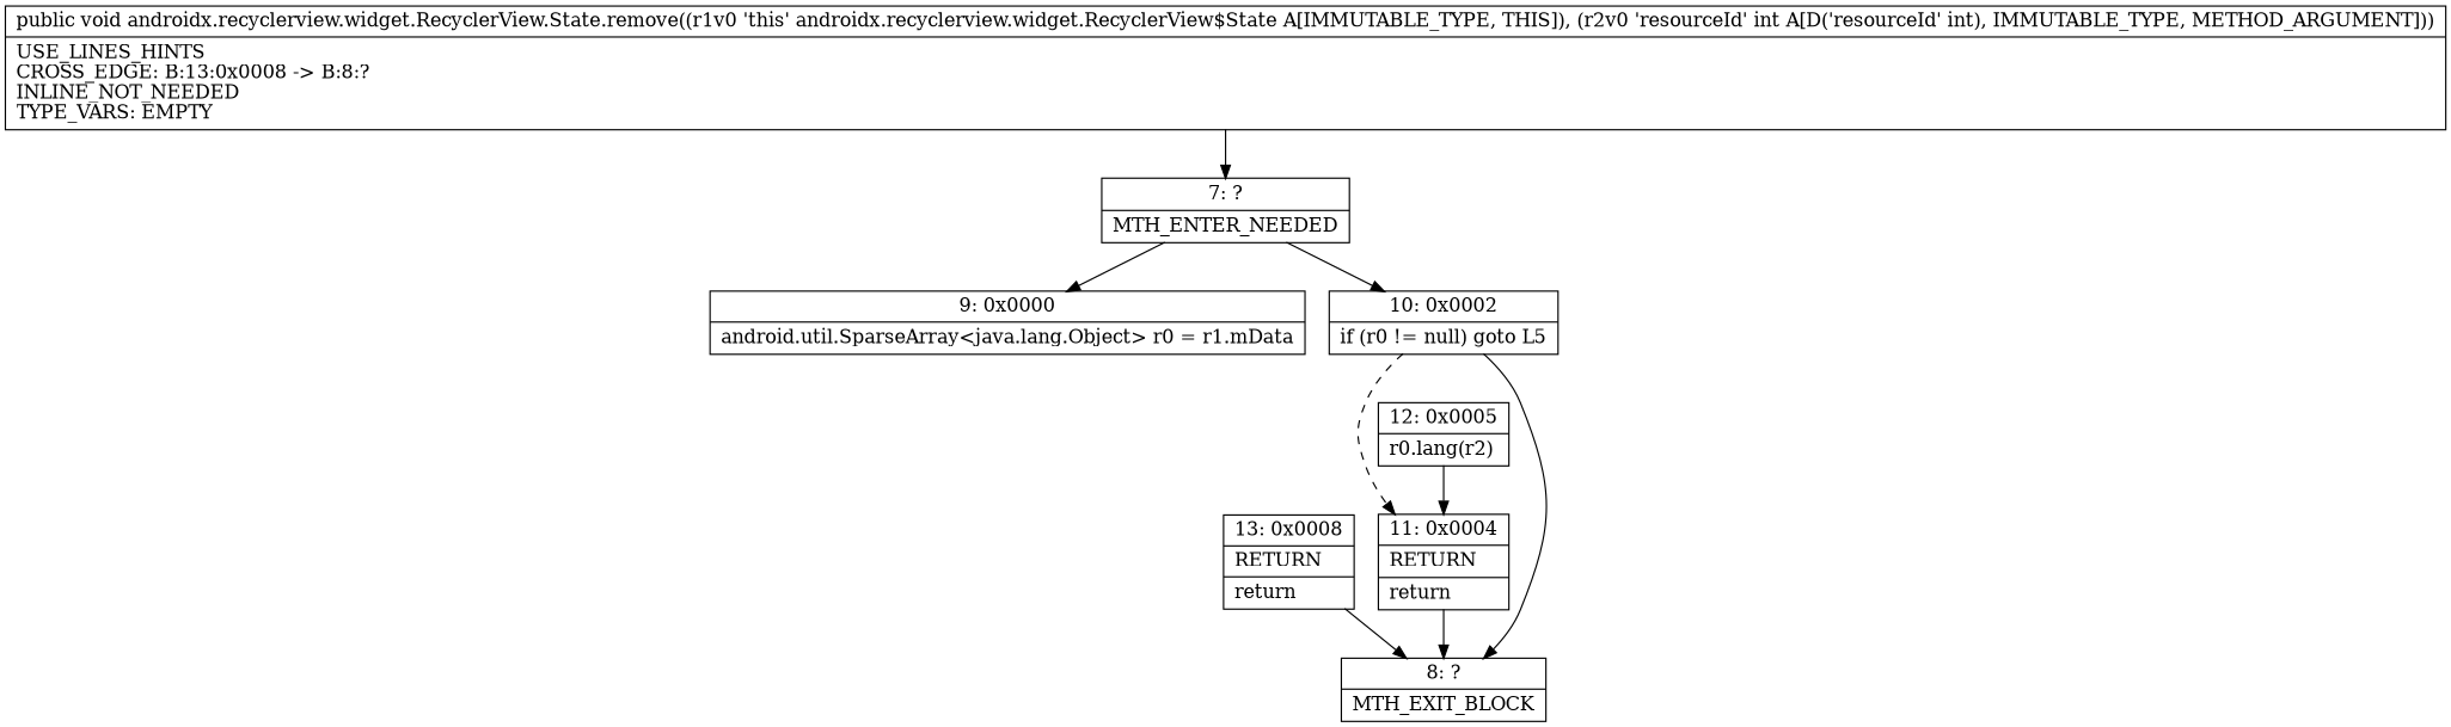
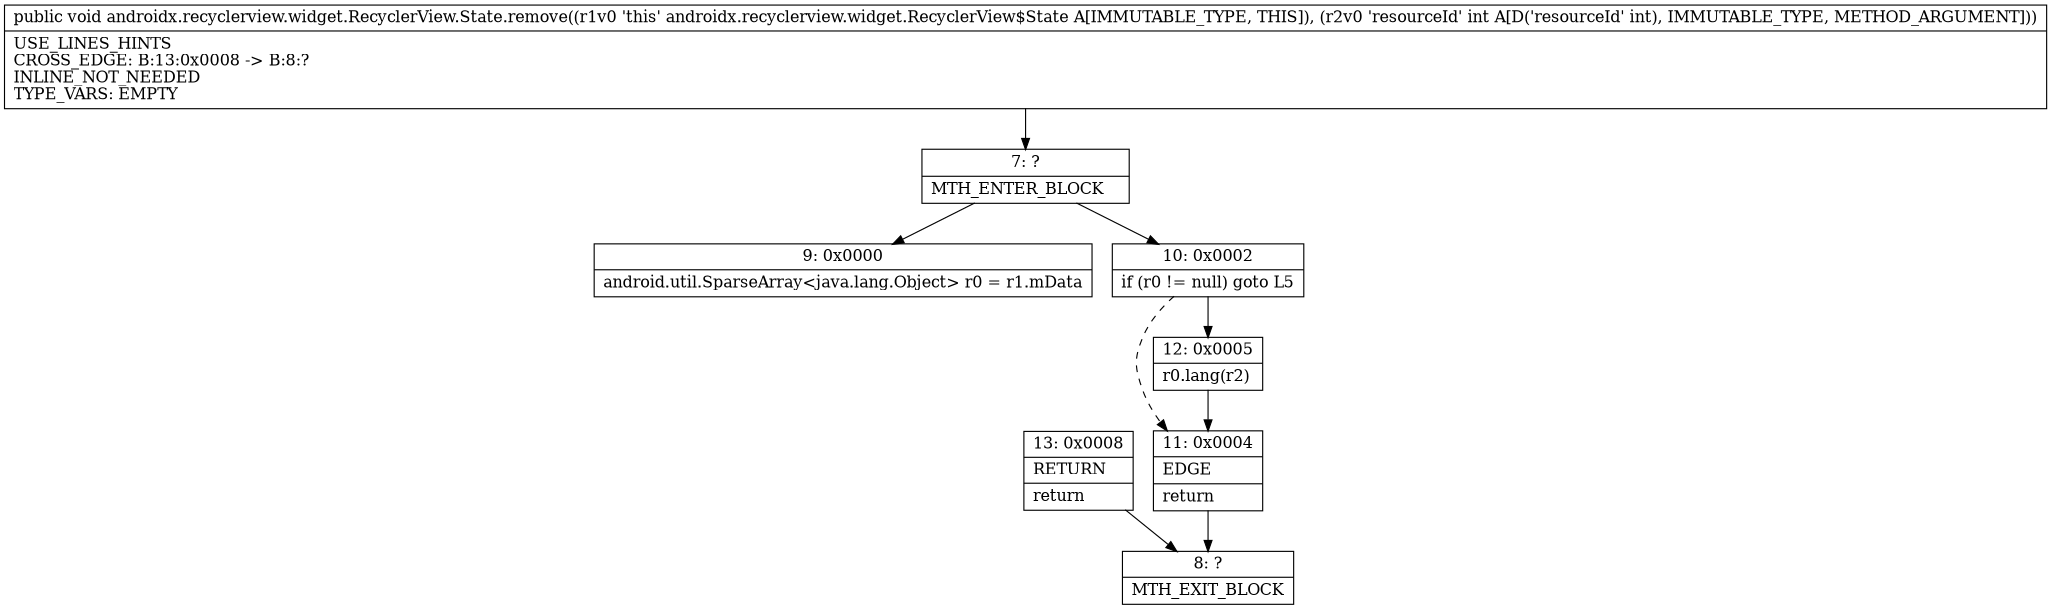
  digraph {
    node [shape=record]
-   n1 [label="{7\:\ ?|MTH_ENTER_NEEDED\l}"]
+   n1 [label="{7\:\ ?|MTH_ENTER_BLOCK\l}"]
    n2 [label="{9\:\ 0x0000|android.util.SparseArray\<java.lang.Object\> r0 = r1.mData\l}"]
    n3 [label="{10\:\ 0x0002|if (r0 != null) goto L5\l}"]
-   n4 [label="{11\:\ 0x0004|RETURN\l|return\l}"]
+   n4 [label="{11\:\ 0x0004|EDGE\l|return\l}"]
    n5 [label="{12\:\ 0x0005|r0.lang(r2)\l}"]
    n6 [label="{8\:\ ?|MTH_EXIT_BLOCK\l}"]
    n7 [label="{13\:\ 0x0008|RETURN\l|return\l}"]
    n8 [label="{public void androidx.recyclerview.widget.RecyclerView.State.remove((r1v0 'this' androidx.recyclerview.widget.RecyclerView$State A[IMMUTABLE_TYPE, THIS]), (r2v0 'resourceId' int A[D('resourceId' int), IMMUTABLE_TYPE, METHOD_ARGUMENT]))  | USE_LINES_HINTS\lCROSS_EDGE: B:13:0x0008 \-\> B:8:?\lINLINE_NOT_NEEDED\lTYPE_VARS: EMPTY\l}"]
    n1 -> n2
    n1 -> n3
    n3 -> n4 [style=dashed]
-   n3 -> n6
+   n3 -> n5
    n4 -> n6
    n5 -> n4
    n7 -> n6
    n8 -> n1
  }
